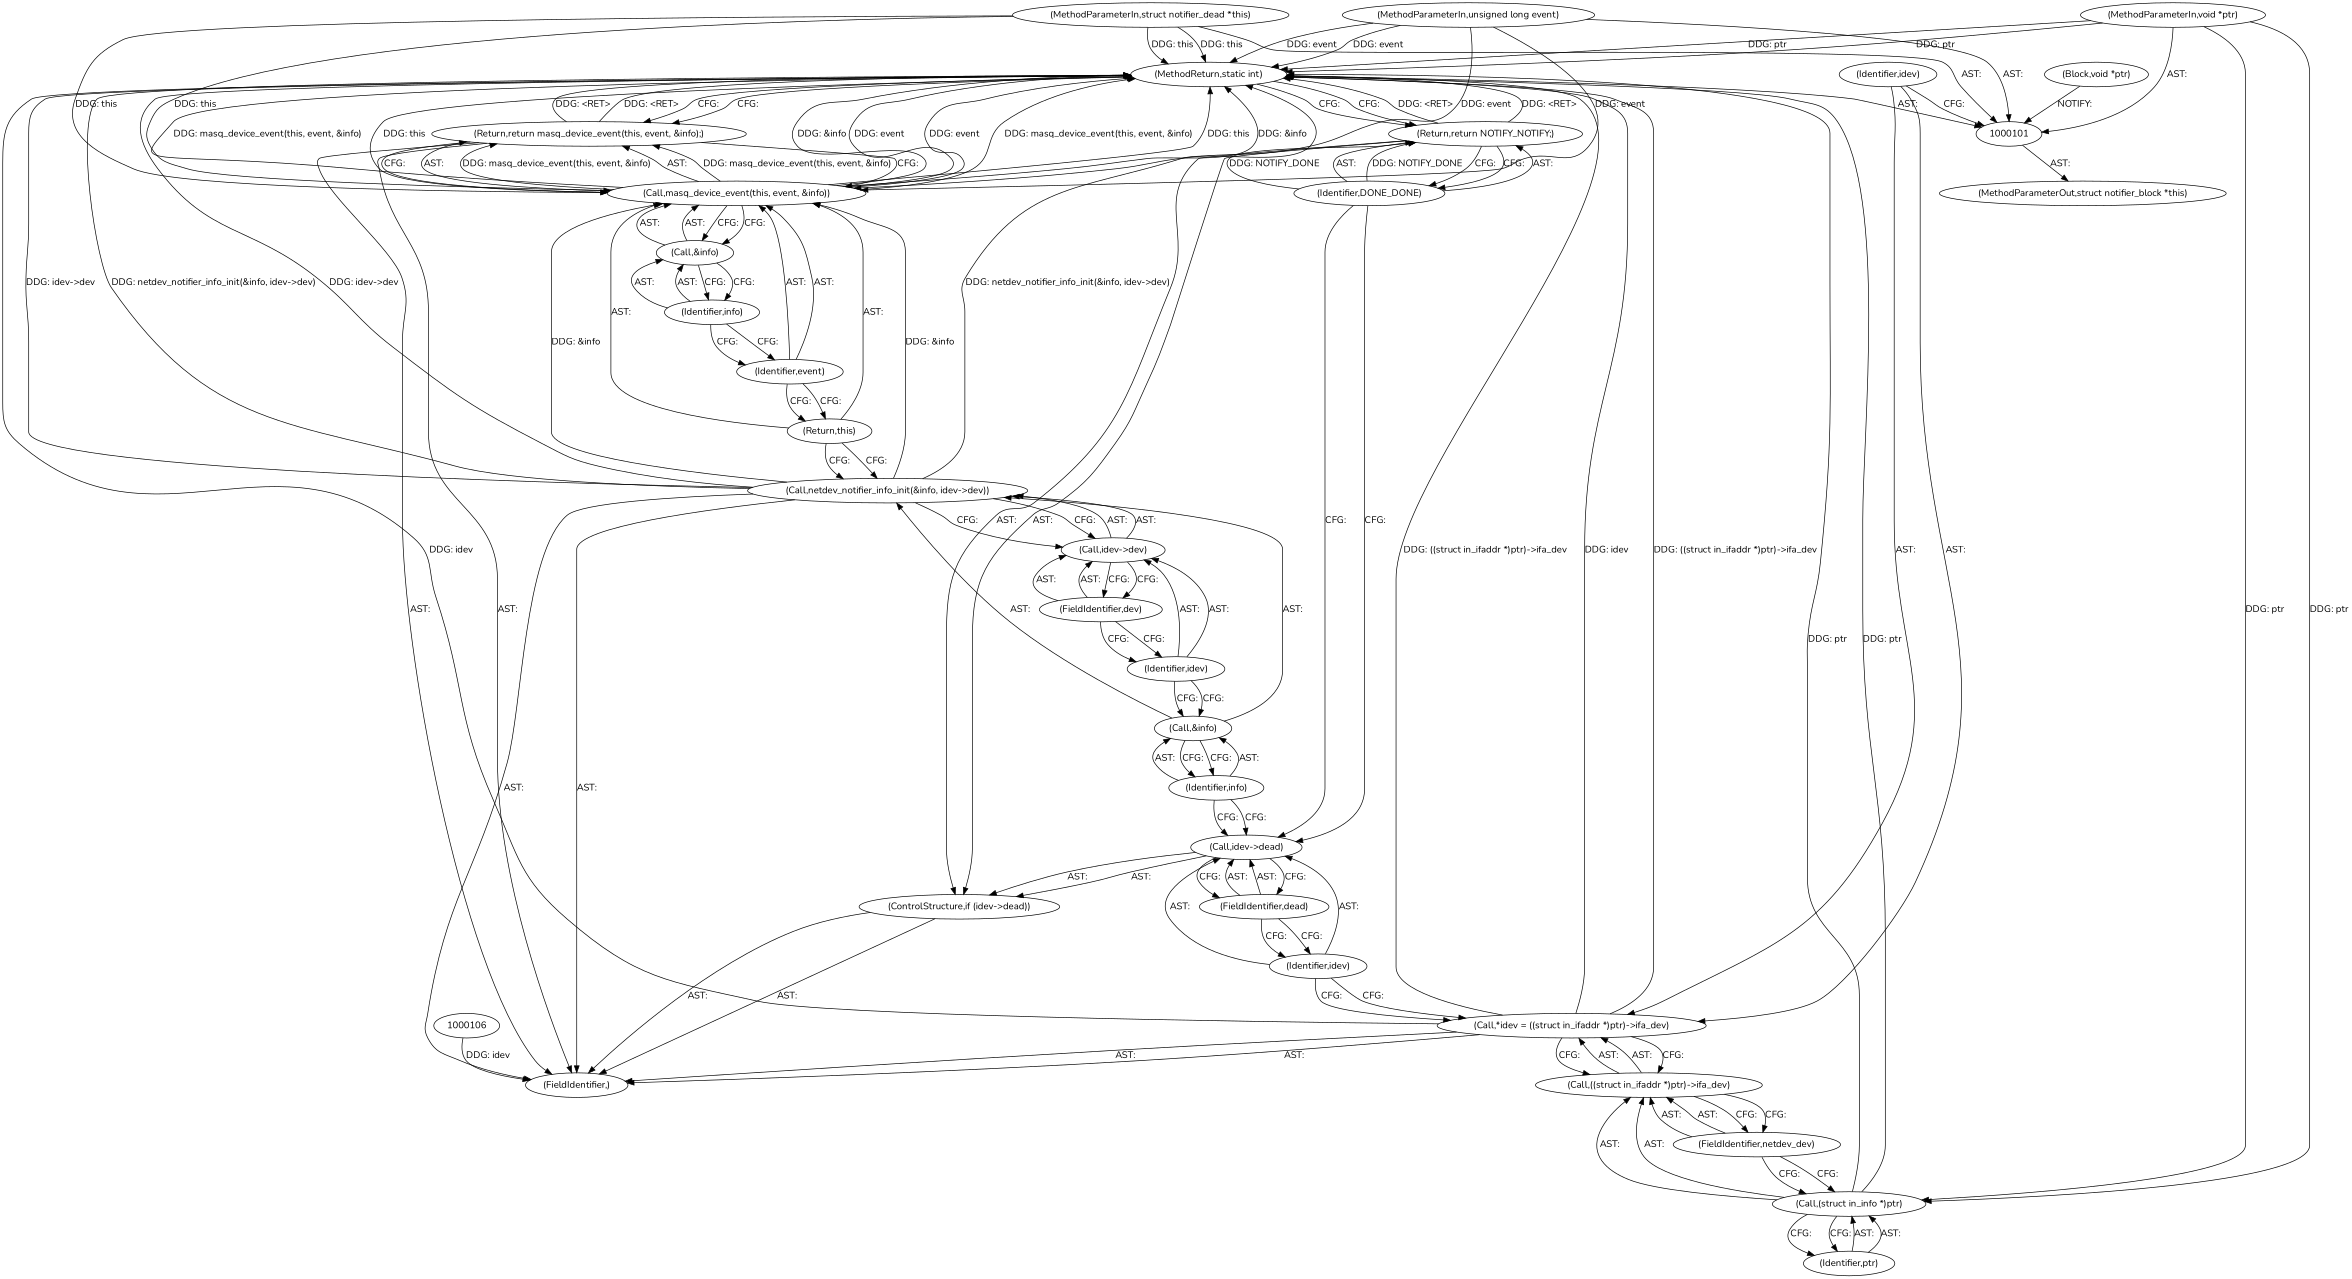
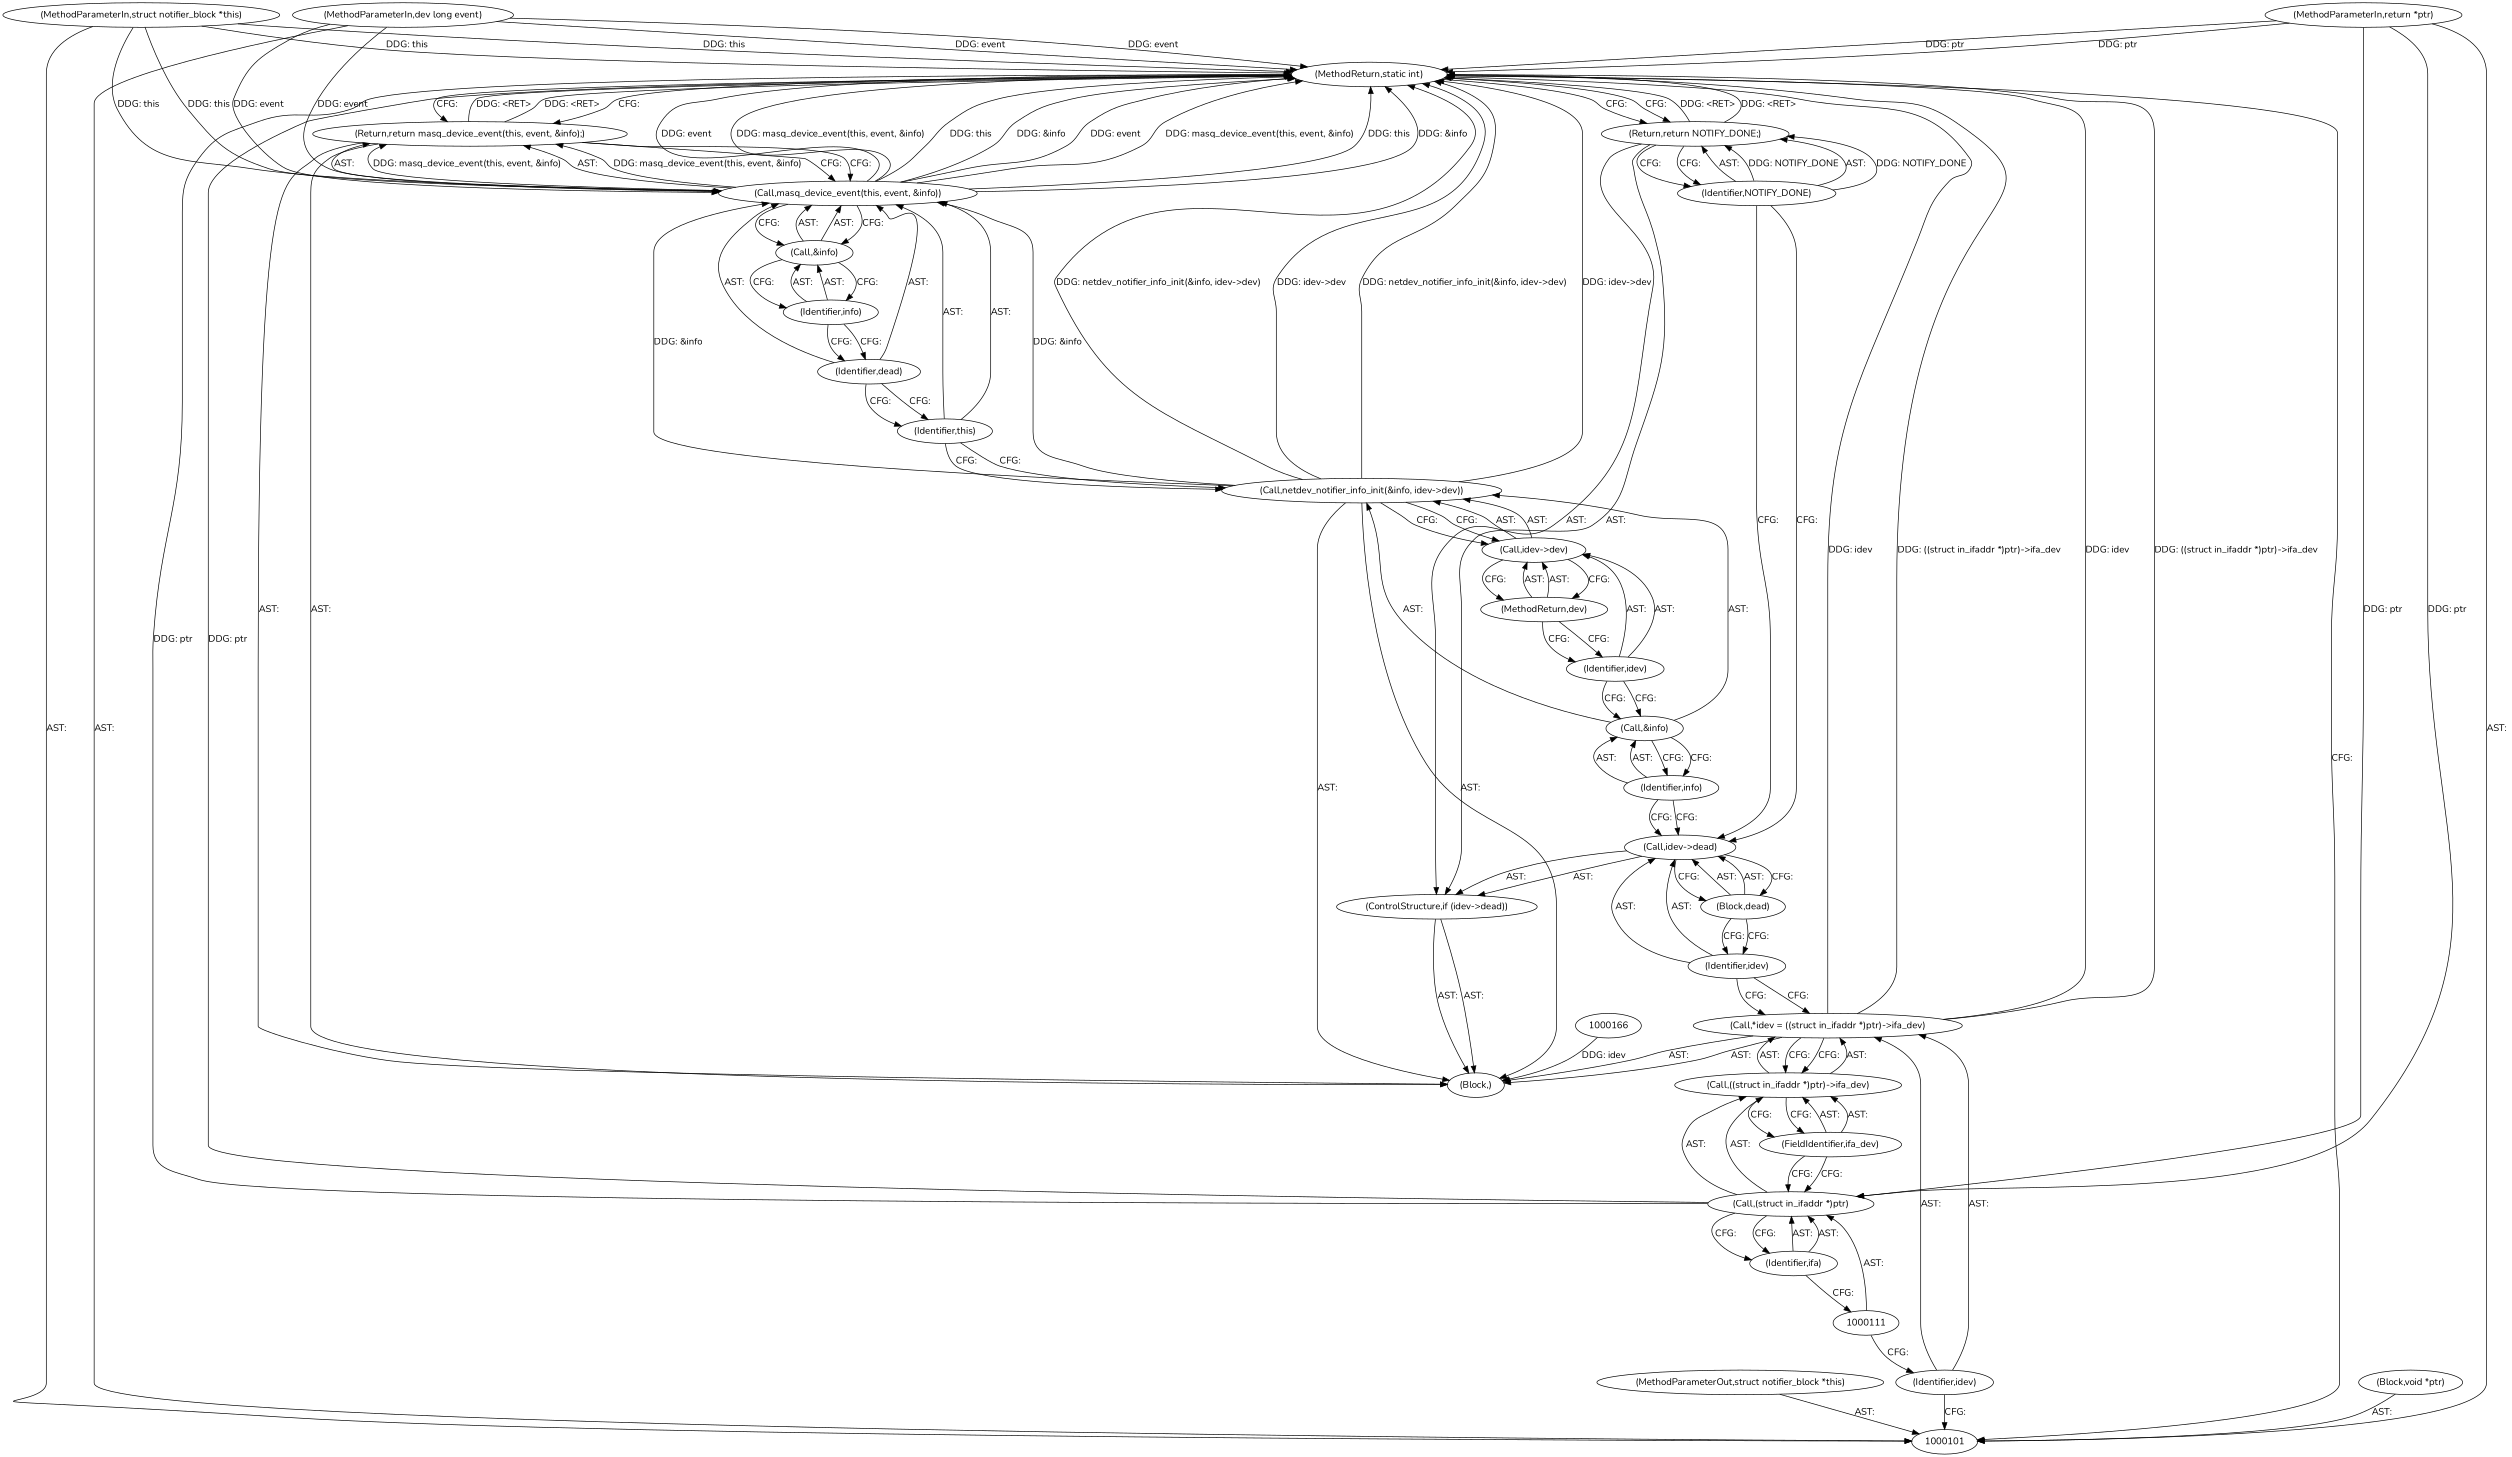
  digraph {
    fontname=Nunito
    node [fontname=Nunito]
    edge [fontname=Nunito]
    n1 [label="(MethodReturn,static int)"]
-   n2 [label="(Return,return NOTIFY_NOTIFY;)"]
+   n2 [label="(Return,return NOTIFY_DONE;)"]
    n3 [label="(Return,return masq_device_event(this, event, &info);)"]
    1000101
    n5 [label="(ControlStructure,if (idev->dead))"]
-   n6 [label="(Identifier,DONE_DONE)"]
+   n6 [label="(Identifier,NOTIFY_DONE)"]
    n7 [label="(Call,masq_device_event(this, event, &info))"]
-   n8 [label="(FieldIdentifier,)"]
-   n9 [label="(MethodParameterIn,struct notifier_dead *this)"]
+   n8 [label="(Block,)"]
+   n9 [label="(MethodParameterIn,struct notifier_block *this)"]
    n10 [label="(Call,&info)"]
    n11 [label="(MethodParameterOut,struct notifier_block *this)"]
-   n12 [label="(FieldIdentifier,dead)"]
+   n12 [label="(Block,dead)"]
    n13 [label="(Call,idev->dead)"]
    n14 [label="(Identifier,idev)"]
    n15 [label="(Call,*idev = ((struct in_ifaddr *)ptr)->ifa_dev)"]
    n16 [label="(Call,((struct in_ifaddr *)ptr)->ifa_dev)"]
    n17 [label="(Call,netdev_notifier_info_init(&info, idev->dev))"]
    n18 [label="(Call,idev->dev)"]
-   n19 [label="(FieldIdentifier,dev)"]
+   n19 [label="(MethodReturn,dev)"]
    n20 [label="(Call,&info)"]
    n21 [label="(Identifier,info)"]
    n22 [label="(Identifier,idev)"]
-   n23 [label="(Return,this)"]
-   n24 [label="(Identifier,event)"]
+   n23 [label="(Identifier,this)"]
+   n24 [label="(Identifier,dead)"]
    n25 [label="(Identifier,info)"]
-   n26 [label="(MethodParameterIn,unsigned long event)"]
-   n27 [label="(MethodParameterIn,void *ptr)"]
-   n28 [label="(Call,(struct in_info *)ptr)"]
-   n29 [label="(Identifier,ptr)"]
+   n26 [label="(MethodParameterIn,dev long event)"]
+   n27 [label="(MethodParameterIn,return *ptr)"]
+   n28 [label="(Call,(struct in_ifaddr *)ptr)"]
+   n29 [label="(Identifier,ifa)"]
    n30 [label="(Block,void *ptr)"]
-   n31 [label="(FieldIdentifier,netdev_dev)"]
+   n31 [label="(FieldIdentifier,ifa_dev)"]
    n32 [label="(Identifier,idev)"]
-   1000106
+   1000111
+   1000106 [label=1000166]
    n1 -> n2 [label="CFG: "]
    n1 -> n2 [label="CFG: "]
    n1 -> n3 [label="CFG: "]
    n1 -> n3 [label="CFG: "]
-   n1 -> 1000101 [label="AST: "]
+   n1 -> 1000101 [label="CFG: "]
    n2 -> n1 [label="DDG: <RET>"]
    n2 -> n1 [label="DDG: <RET>"]
    n2 -> n5 [label="AST: "]
    n2 -> n5 [label="AST: "]
    n2 -> n6 [label="CFG: "]
    n2 -> n6 [label="CFG: "]
    n3 -> n1 [label="DDG: <RET>"]
    n3 -> n1 [label="DDG: <RET>"]
    n3 -> n7 [label="CFG: "]
    n3 -> n7 [label="CFG: "]
    n3 -> n8 [label="AST: "]
    n3 -> n8 [label="AST: "]
    n5 -> n8 [label="AST: "]
    n5 -> n8 [label="AST: "]
    n6 -> n2 [label="AST: "]
    n6 -> n2 [label="DDG: NOTIFY_DONE"]
    n6 -> n2 [label="AST: "]
    n6 -> n2 [label="DDG: NOTIFY_DONE"]
    n6 -> n13 [label="CFG: "]
    n6 -> n13 [label="CFG: "]
    n7 -> n1 [label="DDG: event"]
    n7 -> n1 [label="DDG: masq_device_event(this, event, &info)"]
    n7 -> n1 [label="DDG: this"]
    n7 -> n1 [label="DDG: &info"]
    n7 -> n1 [label="DDG: event"]
    n7 -> n1 [label="DDG: masq_device_event(this, event, &info)"]
    n7 -> n1 [label="DDG: this"]
    n7 -> n1 [label="DDG: &info"]
    n7 -> n3 [label="AST: "]
    n7 -> n3 [label="DDG: masq_device_event(this, event, &info)"]
    n7 -> n3 [label="AST: "]
    n7 -> n3 [label="DDG: masq_device_event(this, event, &info)"]
    n7 -> n10 [label="CFG: "]
    n7 -> n10 [label="CFG: "]
    n9 -> n1 [label="DDG: this"]
    n9 -> n1 [label="DDG: this"]
    n9 -> 1000101 [label="AST: "]
    n9 -> n7 [label="DDG: this"]
    n9 -> n7 [label="DDG: this"]
    n10 -> n7 [label="AST: "]
    n10 -> n7 [label="AST: "]
    n10 -> n25 [label="CFG: "]
    n10 -> n25 [label="CFG: "]
-   1000101 -> n11 [label="AST: "]
+   n11 -> 1000101 [label="AST: "]
    n12 -> n13 [label="AST: "]
    n12 -> n13 [label="AST: "]
    n12 -> n14 [label="CFG: "]
    n12 -> n14 [label="CFG: "]
    n13 -> n5 [label="AST: "]
    n13 -> n5 [label="AST: "]
    n13 -> n12 [label="CFG: "]
    n13 -> n12 [label="CFG: "]
    n14 -> n13 [label="AST: "]
    n14 -> n13 [label="AST: "]
    n14 -> n15 [label="CFG: "]
    n14 -> n15 [label="CFG: "]
    n15 -> n1 [label="DDG: idev"]
    n15 -> n1 [label="DDG: ((struct in_ifaddr *)ptr)->ifa_dev"]
    n15 -> n1 [label="DDG: idev"]
    n15 -> n1 [label="DDG: ((struct in_ifaddr *)ptr)->ifa_dev"]
    n15 -> n8 [label="AST: "]
    n15 -> n8 [label="AST: "]
    n15 -> n16 [label="CFG: "]
    n15 -> n16 [label="CFG: "]
    n16 -> n15 [label="AST: "]
    n16 -> n15 [label="AST: "]
    n16 -> n31 [label="CFG: "]
    n16 -> n31 [label="CFG: "]
    n17 -> n1 [label="DDG: netdev_notifier_info_init(&info, idev->dev)"]
    n17 -> n1 [label="DDG: idev->dev"]
    n17 -> n1 [label="DDG: netdev_notifier_info_init(&info, idev->dev)"]
    n17 -> n1 [label="DDG: idev->dev"]
    n17 -> n7 [label="DDG: &info"]
    n17 -> n7 [label="DDG: &info"]
    n17 -> n8 [label="AST: "]
    n17 -> n8 [label="AST: "]
    n17 -> n18 [label="CFG: "]
    n17 -> n18 [label="CFG: "]
    n18 -> n17 [label="AST: "]
    n18 -> n17 [label="AST: "]
    n18 -> n19 [label="CFG: "]
    n18 -> n19 [label="CFG: "]
    n19 -> n18 [label="AST: "]
    n19 -> n18 [label="AST: "]
    n19 -> n22 [label="CFG: "]
    n19 -> n22 [label="CFG: "]
    n20 -> n17 [label="AST: "]
    n20 -> n17 [label="AST: "]
    n20 -> n21 [label="CFG: "]
    n20 -> n21 [label="CFG: "]
    n21 -> n13 [label="CFG: "]
    n21 -> n13 [label="CFG: "]
    n21 -> n20 [label="AST: "]
    n21 -> n20 [label="AST: "]
    n22 -> n18 [label="AST: "]
    n22 -> n18 [label="AST: "]
    n22 -> n20 [label="CFG: "]
    n22 -> n20 [label="CFG: "]
    n23 -> n7 [label="AST: "]
    n23 -> n7 [label="AST: "]
    n23 -> n17 [label="CFG: "]
    n23 -> n17 [label="CFG: "]
    n24 -> n7 [label="AST: "]
    n24 -> n7 [label="AST: "]
    n24 -> n23 [label="CFG: "]
    n24 -> n23 [label="CFG: "]
    n25 -> n10 [label="AST: "]
    n25 -> n10 [label="AST: "]
    n25 -> n24 [label="CFG: "]
    n25 -> n24 [label="CFG: "]
    n26 -> n1 [label="DDG: event"]
    n26 -> n1 [label="DDG: event"]
    n26 -> 1000101 [label="AST: "]
    n26 -> n7 [label="DDG: event"]
    n26 -> n7 [label="DDG: event"]
    n27 -> n1 [label="DDG: ptr"]
    n27 -> n1 [label="DDG: ptr"]
    n27 -> 1000101 [label="AST: "]
    n27 -> n28 [label="DDG: ptr"]
    n27 -> n28 [label="DDG: ptr"]
    n28 -> n1 [label="DDG: ptr"]
    n28 -> n1 [label="DDG: ptr"]
    n28 -> n16 [label="AST: "]
    n28 -> n16 [label="AST: "]
    n28 -> n29 [label="CFG: "]
    n28 -> n29 [label="CFG: "]
    n29 -> n28 [label="AST: "]
    n29 -> n28 [label="AST: "]
-   n30 -> 1000101 [label="NOTIFY: "]
+   n29 -> 1000111 [label="CFG: "]
+   n30 -> 1000101 [label="AST: "]
    n31 -> n16 [label="AST: "]
    n31 -> n16 [label="AST: "]
    n31 -> n28 [label="CFG: "]
    n31 -> n28 [label="CFG: "]
    n32 -> 1000101 [label="CFG: "]
    n32 -> n15 [label="AST: "]
    n32 -> n15 [label="AST: "]
+   1000111 -> n28 [label="AST: "]
+   1000111 -> n32 [label="CFG: "]
    1000106 -> n8 [label="DDG: idev"]
  }
